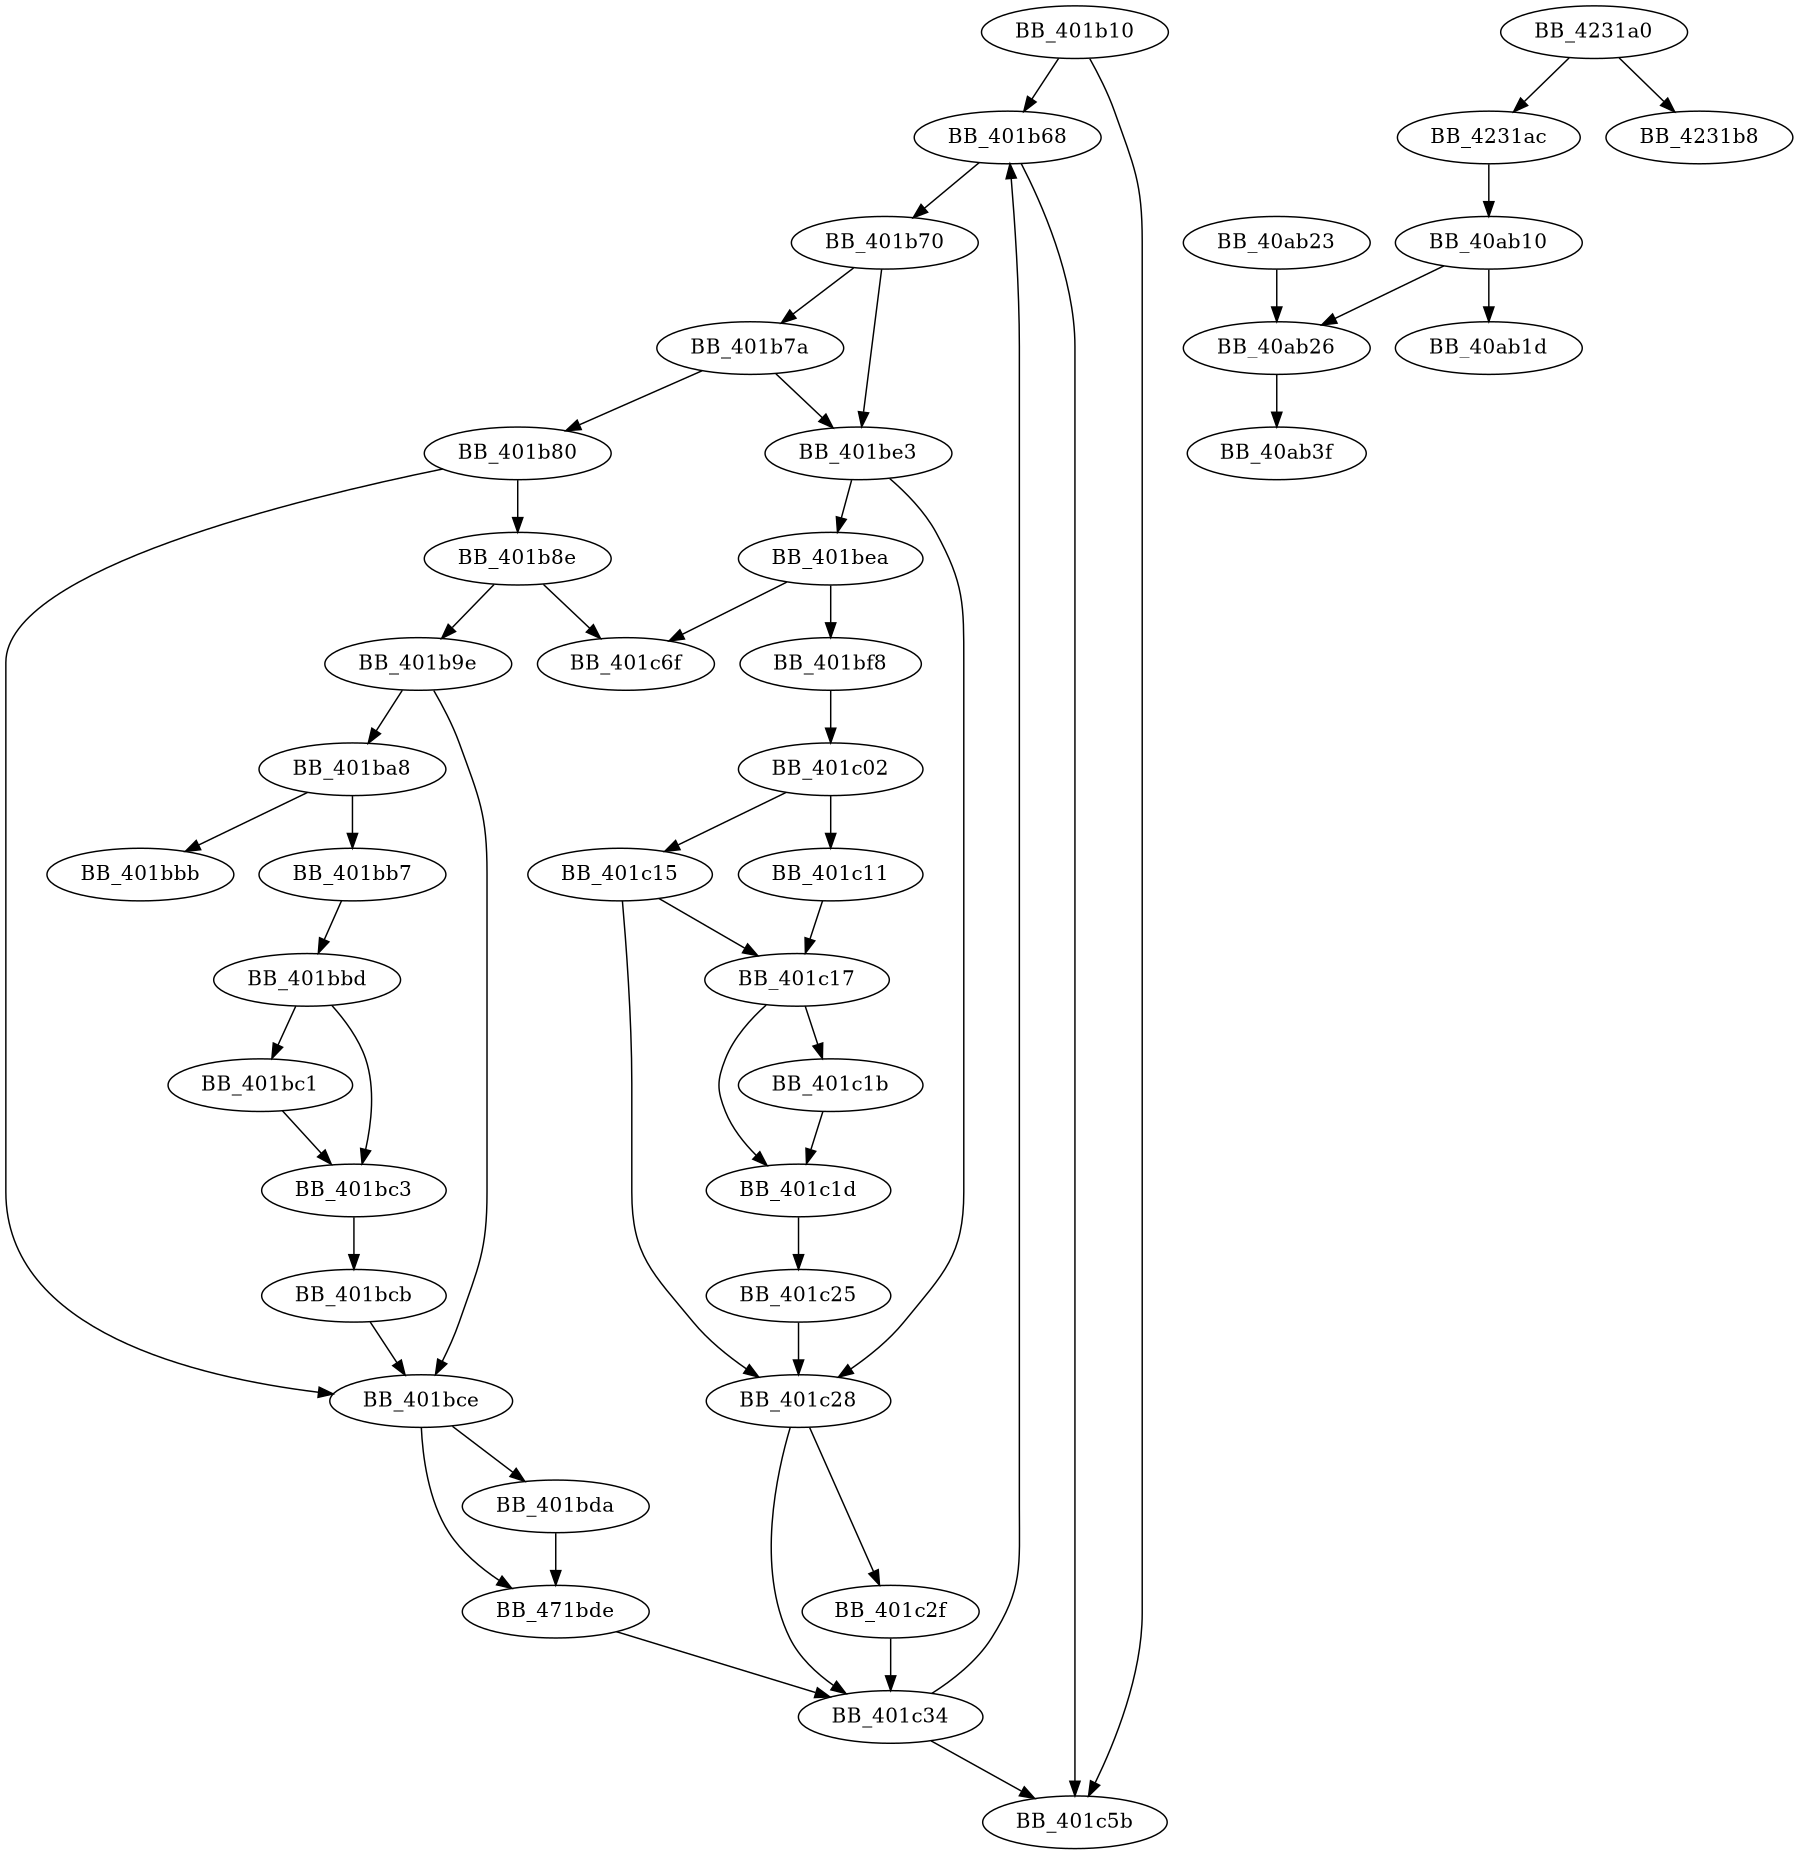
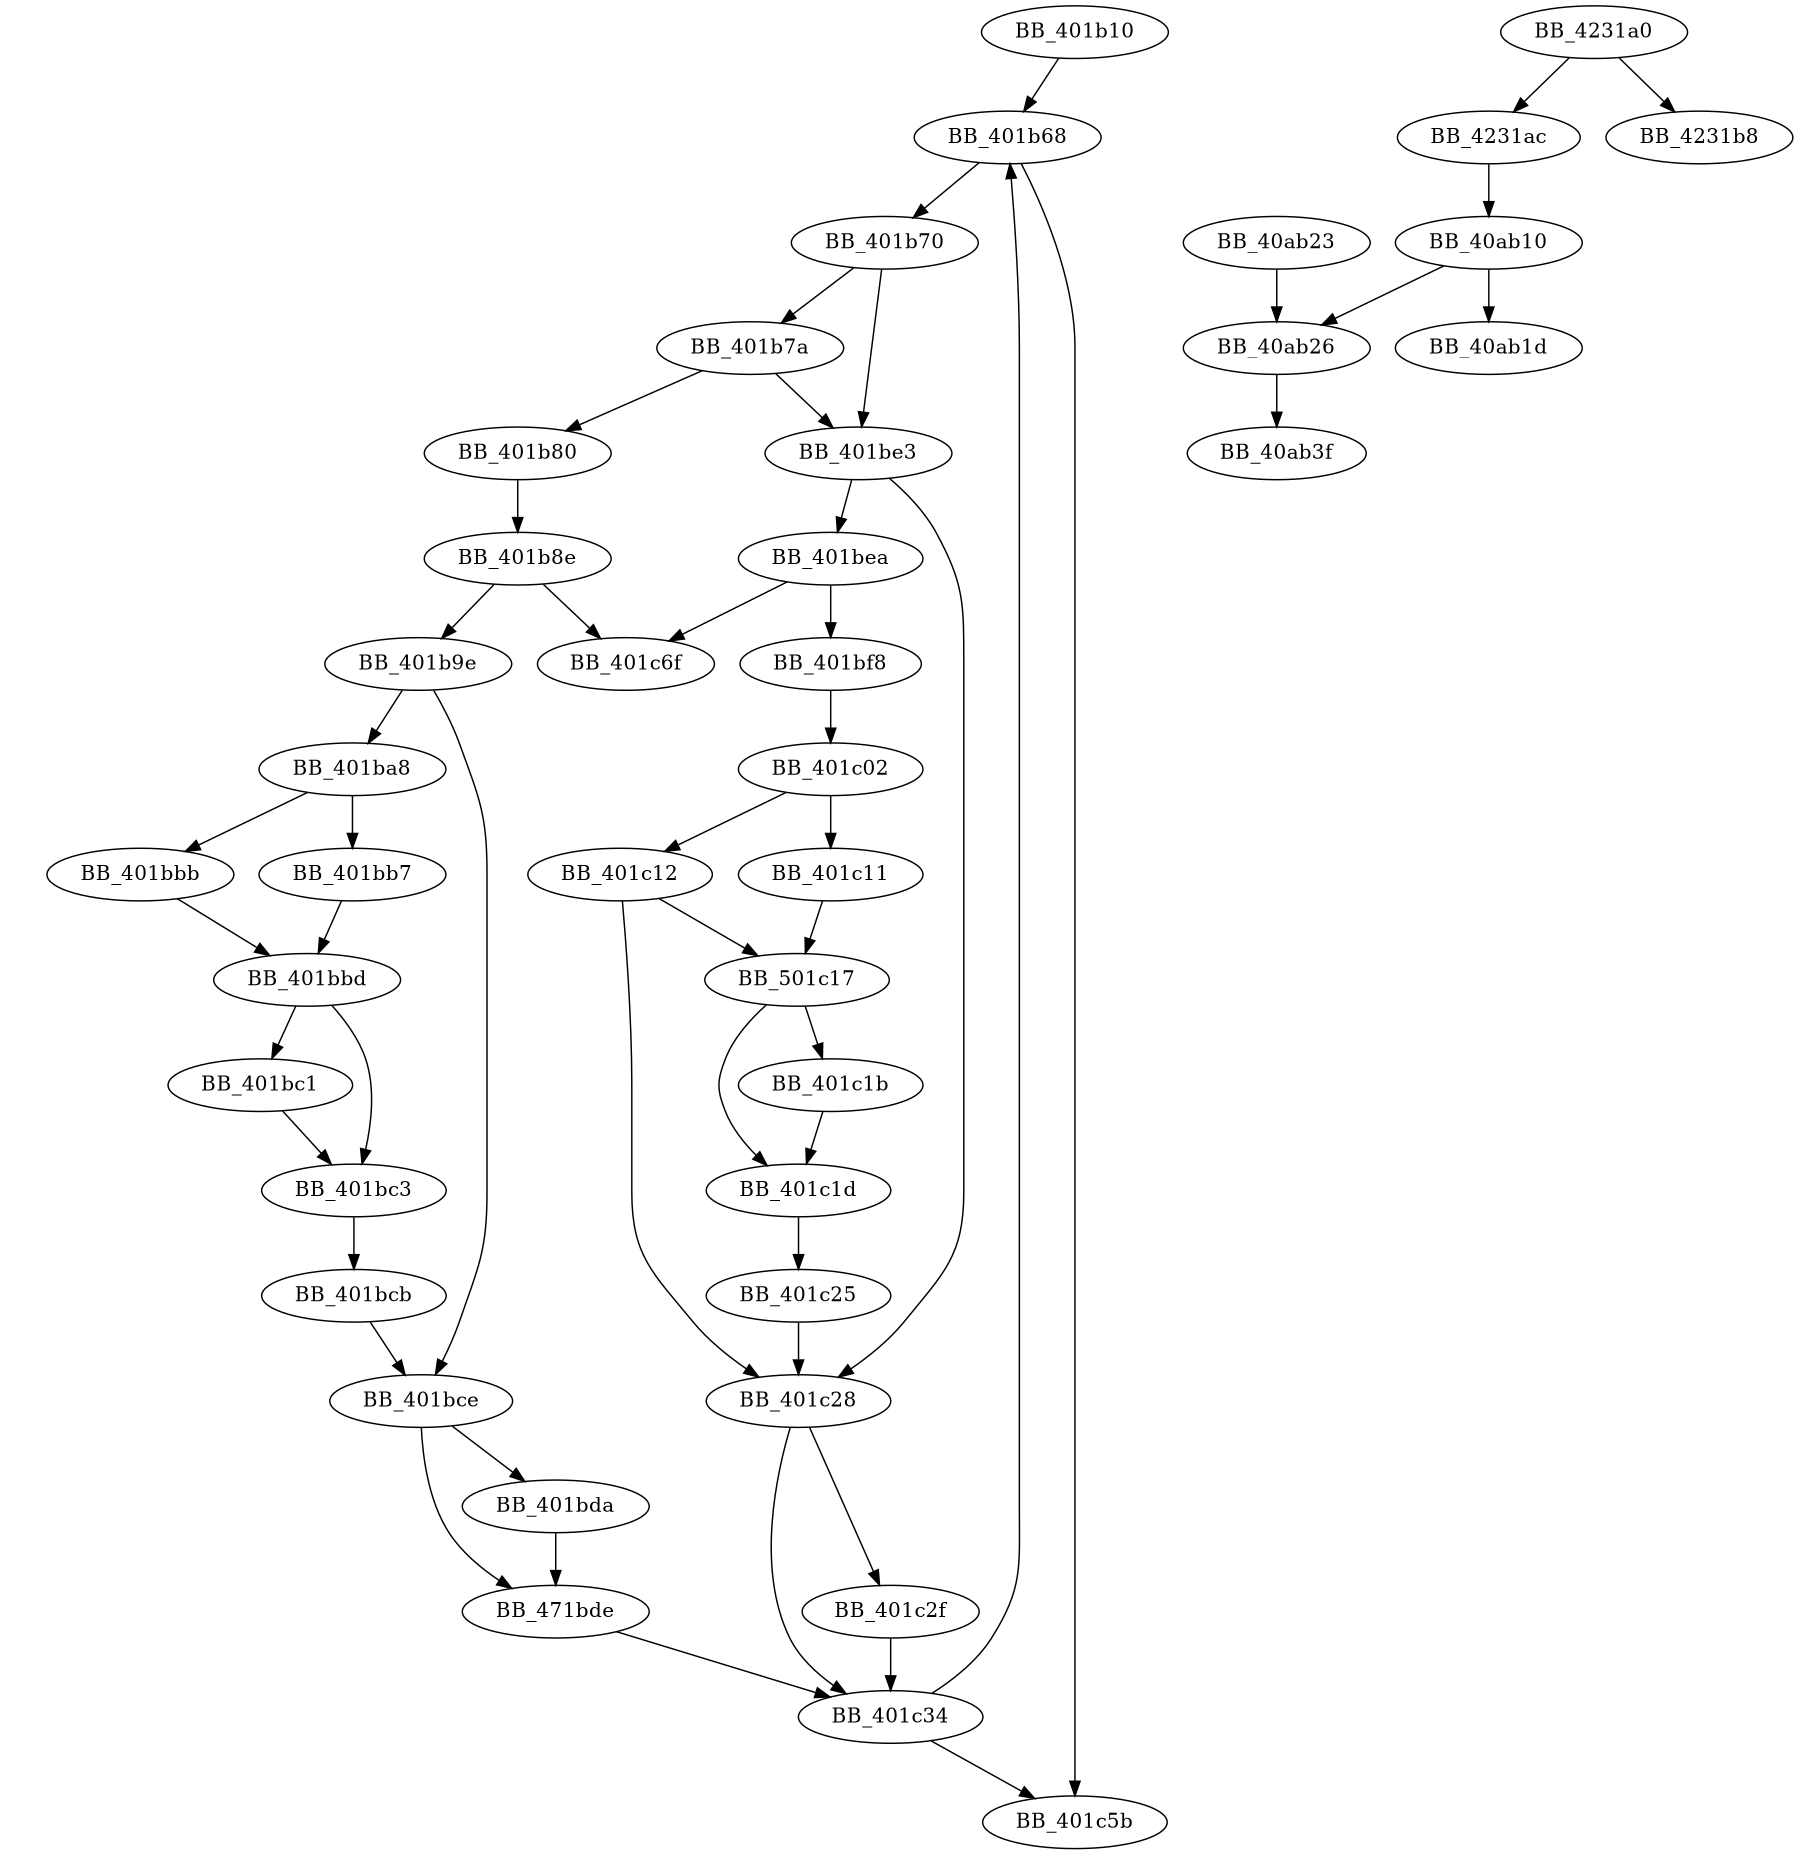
  digraph {
    BB_401b10
    BB_401b68
    BB_401c5b
    BB_401b70
    BB_401b7a
    BB_401be3
    BB_401b80
    BB_401bea
    BB_401c28
    BB_401b8e
    BB_401bce
    BB_401c6f
    BB_401bf8
    BB_401c34
    BB_401c2f
    BB_401b9e
    BB_401bda
    n18 [label=BB_471bde]
    BB_401ba8
    BB_401bb7
    BB_401bbb
    BB_401bbd
    BB_401bc1
    BB_401bc3
    BB_401bcb
    BB_401c02
    BB_401c11
-   BB_401c15
-   BB_401c17
+   BB_401c15 [label=BB_401c12]
+   BB_401c17 [label=BB_501c17]
    BB_401c1b
    BB_401c1d
    BB_401c25
    BB_40ab10
    BB_40ab1d
    BB_40ab26
    BB_40ab3f
    BB_40ab23
    BB_4231a0
    BB_4231ac
    BB_4231b8
    BB_401b10 -> BB_401b68
-   BB_401b10 -> BB_401c5b
    BB_401b68 -> BB_401c5b
    BB_401b68 -> BB_401b70
    BB_401b70 -> BB_401b7a
    BB_401b70 -> BB_401be3
    BB_401b7a -> BB_401be3
    BB_401b7a -> BB_401b80
    BB_401be3 -> BB_401bea
    BB_401be3 -> BB_401c28
    BB_401b80 -> BB_401b8e
-   BB_401b80 -> BB_401bce
    BB_401bea -> BB_401c6f
    BB_401bea -> BB_401bf8
    BB_401c28 -> BB_401c34
    BB_401c28 -> BB_401c2f
    BB_401b8e -> BB_401c6f
    BB_401b8e -> BB_401b9e
    BB_401bce -> BB_401bda
    BB_401bce -> n18
    BB_401bf8 -> BB_401c02
    BB_401c34 -> BB_401b68
    BB_401c34 -> BB_401c5b
    BB_401c2f -> BB_401c34
    BB_401b9e -> BB_401bce
    BB_401b9e -> BB_401ba8
    BB_401bda -> n18
    n18 -> BB_401c34
    BB_401ba8 -> BB_401bb7
    BB_401ba8 -> BB_401bbb
    BB_401bb7 -> BB_401bbd
+   BB_401bbb -> BB_401bbd
    BB_401bbd -> BB_401bc1
    BB_401bbd -> BB_401bc3
    BB_401bc1 -> BB_401bc3
    BB_401bc3 -> BB_401bcb
    BB_401bcb -> BB_401bce
    BB_401c02 -> BB_401c11
    BB_401c02 -> BB_401c15
    BB_401c11 -> BB_401c17
    BB_401c15 -> BB_401c28
    BB_401c15 -> BB_401c17
    BB_401c17 -> BB_401c1b
    BB_401c17 -> BB_401c1d
    BB_401c1b -> BB_401c1d
    BB_401c1d -> BB_401c25
    BB_401c25 -> BB_401c28
    BB_40ab10 -> BB_40ab1d
    BB_40ab10 -> BB_40ab26
    BB_40ab26 -> BB_40ab3f
    BB_40ab23 -> BB_40ab26
    BB_4231a0 -> BB_4231ac
    BB_4231a0 -> BB_4231b8
    BB_4231ac -> BB_40ab10
  }
